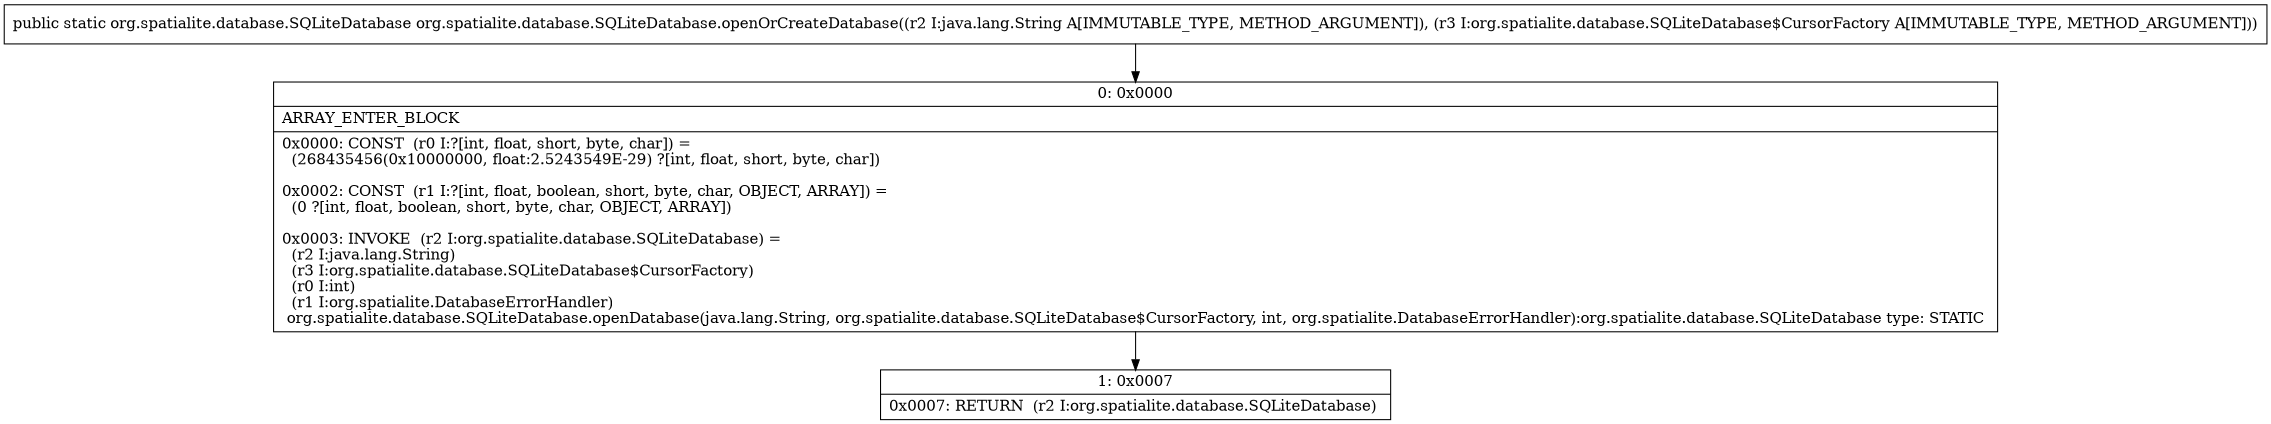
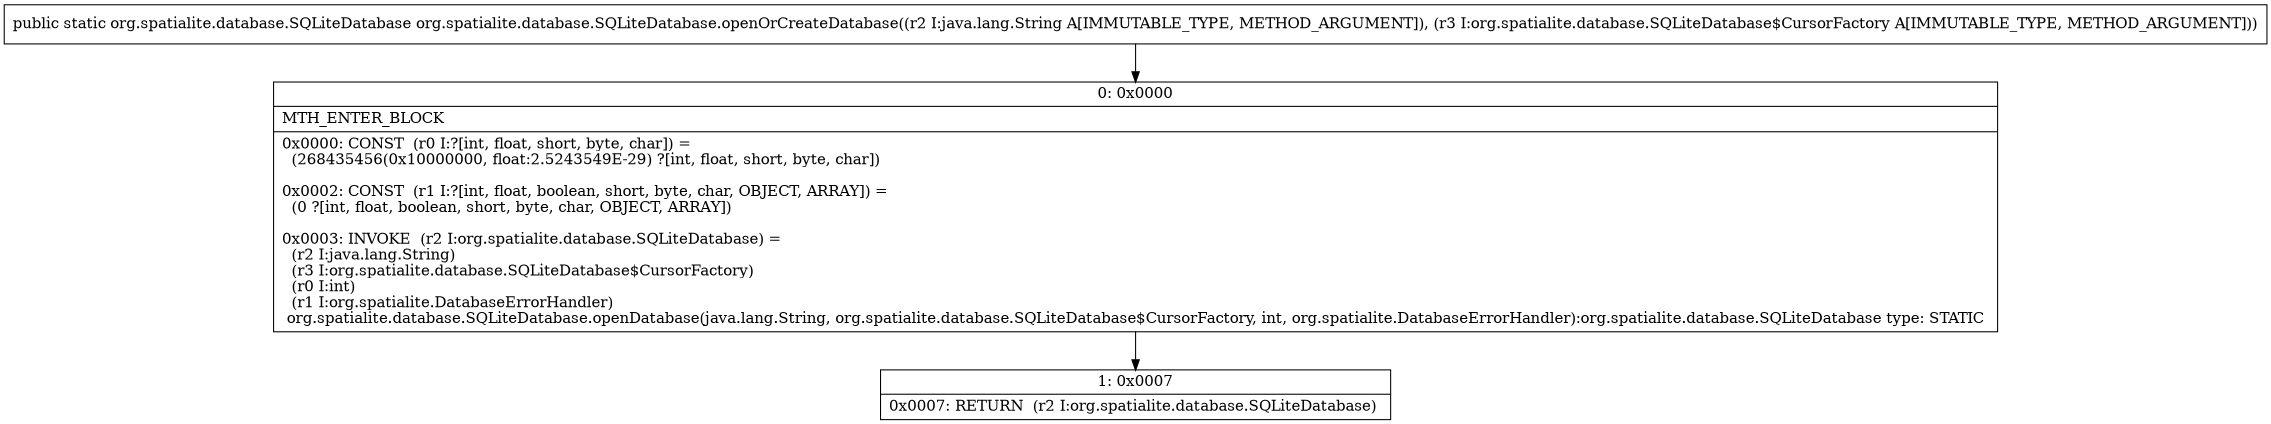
  digraph {
    node [shape=record]
-   n1 [label="{0\:\ 0x0000|ARRAY_ENTER_BLOCK\l|0x0000: CONST  (r0 I:?[int, float, short, byte, char]) = \l  (268435456(0x10000000, float:2.5243549E\-29) ?[int, float, short, byte, char])\l \l0x0002: CONST  (r1 I:?[int, float, boolean, short, byte, char, OBJECT, ARRAY]) = \l  (0 ?[int, float, boolean, short, byte, char, OBJECT, ARRAY])\l \l0x0003: INVOKE  (r2 I:org.spatialite.database.SQLiteDatabase) = \l  (r2 I:java.lang.String)\l  (r3 I:org.spatialite.database.SQLiteDatabase$CursorFactory)\l  (r0 I:int)\l  (r1 I:org.spatialite.DatabaseErrorHandler)\l org.spatialite.database.SQLiteDatabase.openDatabase(java.lang.String, org.spatialite.database.SQLiteDatabase$CursorFactory, int, org.spatialite.DatabaseErrorHandler):org.spatialite.database.SQLiteDatabase type: STATIC \l}"]
+   n1 [label="{0\:\ 0x0000|MTH_ENTER_BLOCK\l|0x0000: CONST  (r0 I:?[int, float, short, byte, char]) = \l  (268435456(0x10000000, float:2.5243549E\-29) ?[int, float, short, byte, char])\l \l0x0002: CONST  (r1 I:?[int, float, boolean, short, byte, char, OBJECT, ARRAY]) = \l  (0 ?[int, float, boolean, short, byte, char, OBJECT, ARRAY])\l \l0x0003: INVOKE  (r2 I:org.spatialite.database.SQLiteDatabase) = \l  (r2 I:java.lang.String)\l  (r3 I:org.spatialite.database.SQLiteDatabase$CursorFactory)\l  (r0 I:int)\l  (r1 I:org.spatialite.DatabaseErrorHandler)\l org.spatialite.database.SQLiteDatabase.openDatabase(java.lang.String, org.spatialite.database.SQLiteDatabase$CursorFactory, int, org.spatialite.DatabaseErrorHandler):org.spatialite.database.SQLiteDatabase type: STATIC \l}"]
    n2 [label="{1\:\ 0x0007|0x0007: RETURN  (r2 I:org.spatialite.database.SQLiteDatabase) \l}"]
    n3 [label="{public static org.spatialite.database.SQLiteDatabase org.spatialite.database.SQLiteDatabase.openOrCreateDatabase((r2 I:java.lang.String A[IMMUTABLE_TYPE, METHOD_ARGUMENT]), (r3 I:org.spatialite.database.SQLiteDatabase$CursorFactory A[IMMUTABLE_TYPE, METHOD_ARGUMENT])) }"]
    n1 -> n2
    n3 -> n1
  }
